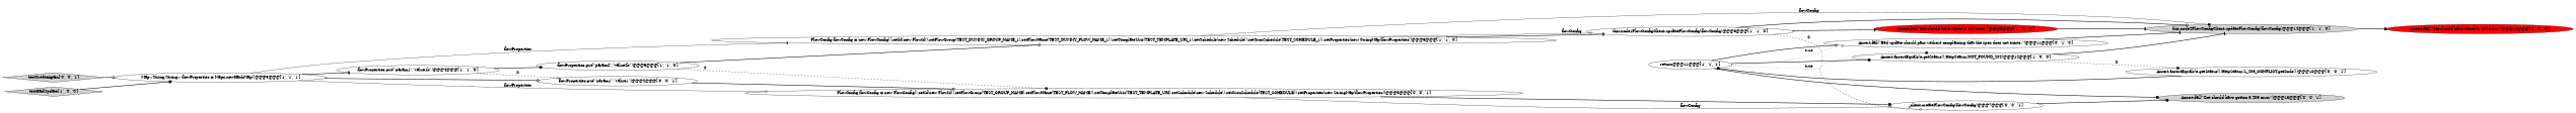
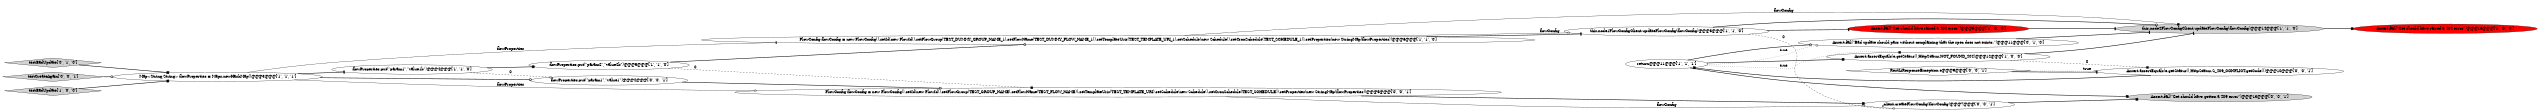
  digraph {
    rankdir=LR
    node [fillcolor=white shape=ellipse style=filled]
    edge [arrowhead=odot style=bold]
    n1 [fillcolor=red label="Assert.fail(\"Get should have raised a 404 error\")@@@16@@@['1', '0', '0']"]
    n2 [label="return@@@11@@@['1', '1', '1']"]
    n3 [label="Assert.fail(\"Bad update should pass without complaining that the spec does not exists.\")@@@11@@@['0', '1', '0']"]
    n4 [label="Assert.assertEquals(e.getStatus(),HttpStatus.NOT_FOUND_404)@@@12@@@['1', '0', '0']"]
    n5 [fillcolor=lightgray label="Assert.fail(\"Get should have gotten a 409 error\")@@@13@@@['0', '0', '1']"]
    n6 [fillcolor=lightgray label="this.node2FlowConfigClient.updateFlowConfig(flowConfig)@@@14@@@['1', '1', '0']"]
    n7 [label="Assert.assertEquals(e.getStatus(),HttpStatus.S_409_CONFLICT.getCode())@@@10@@@['0', '0', '1']"]
    n8 [label="Map<String,String> flowProperties = Maps.newHashMap()@@@3@@@['1', '1', '1']"]
    n9 [label="FlowConfig flowConfig = new FlowConfig().setId(new FlowId().setFlowGroup(TEST_GROUP_NAME).setFlowName(TEST_FLOW_NAME)).setTemplateUris(TEST_TEMPLATE_URI).setSchedule(new Schedule().setCronSchedule(TEST_SCHEDULE)).setProperties(new StringMap(flowProperties))@@@5@@@['0', '0', '1']"]
    n10 [label="FlowConfig flowConfig = new FlowConfig().setId(new FlowId().setFlowGroup(TEST_DUMMY_GROUP_NAME_1).setFlowName(TEST_DUMMY_FLOW_NAME_1)).setTemplateUris(TEST_TEMPLATE_URI_1).setSchedule(new Schedule().setCronSchedule(TEST_SCHEDULE_1)).setProperties(new StringMap(flowProperties))@@@6@@@['1', '1', '0']"]
    n11 [label="flowProperties.put(\"param1\",\"value1\")@@@4@@@['0', '0', '1']"]
    n12 [label="flowProperties.put(\"param1\",\"value1b\")@@@4@@@['1', '1', '0']"]
    n13 [label="_client.createFlowConfig(flowConfig)@@@7@@@['0', '0', '1']"]
    n14 [label="this.node1FlowConfigClient.updateFlowConfig(flowConfig)@@@8@@@['1', '1', '0']"]
    n15 [label="flowProperties.put(\"param2\",\"value2b\")@@@5@@@['1', '1', '0']"]
+   n16 [fillcolor=lightgray label="testBadUpdate['0', '1', '0']" shape=diamond]
    n17 [fillcolor=red label="Assert.fail(\"Get should have raised a 404 error\")@@@9@@@['1', '0', '0']"]
    n18 [fillcolor=lightgray label="testCreateAgain['0', '0', '1']" shape=diamond]
+   n19 [label="RestLiResponseException e@@@9@@@['0', '0', '1']" shape=diamond]
    n20 [fillcolor=lightgray label="testBadUpdate['1', '0', '0']" shape=diamond]
    n2 -> n3
    n2 -> n3 [label=true style=dotted]
    n2 -> n4 [arrowhead=box label=true style=dotted]
    n2 -> n4 [arrowhead=box]
    n2 -> n5 [arrowhead=box]
    n3 -> n6 [arrowhead=tee]
    n4 -> n6 [arrowhead=tee]
    n4 -> n7 [arrowhead=box label=0 style=dashed]
    n6 -> n1 [arrowhead=box]
    n7 -> n2 [arrowhead=box]
    n8 -> n9 [label=flowProperties style=solid]
    n8 -> n10 [arrowhead=tee label=flowProperties style=solid]
    n8 -> n11
    n8 -> n12 [arrowhead=tee]
    n9 -> n13 [arrowhead=box]
    n9 -> n13 [label=flowConfig style=solid]
    n10 -> n6 [arrowhead=box label=flowConfig style=solid]
    n10 -> n14 [label=flowConfig style=solid]
    n10 -> n14 [arrowhead=tee]
    n11 -> n9
    n12 -> n11 [label=0 style=dashed]
    n12 -> n15 [arrowhead=box]
    n13 -> n5 [arrowhead=box]
    n14 -> n6
    n14 -> n13 [label=0 style=dashed]
    n14 -> n17 [arrowhead=tee]
    n15 -> n9 [arrowhead=box label=0 style=dashed]
    n15 -> n10
+   n16 -> n8 [arrowhead=box]
    n17 -> n6 [arrowhead=tee]
    n18 -> n8
+   n19 -> n7 [label=true style=dotted]
+   n19 -> n7 [arrowhead=tee]
    n20 -> n8 [arrowhead=box]
  }
